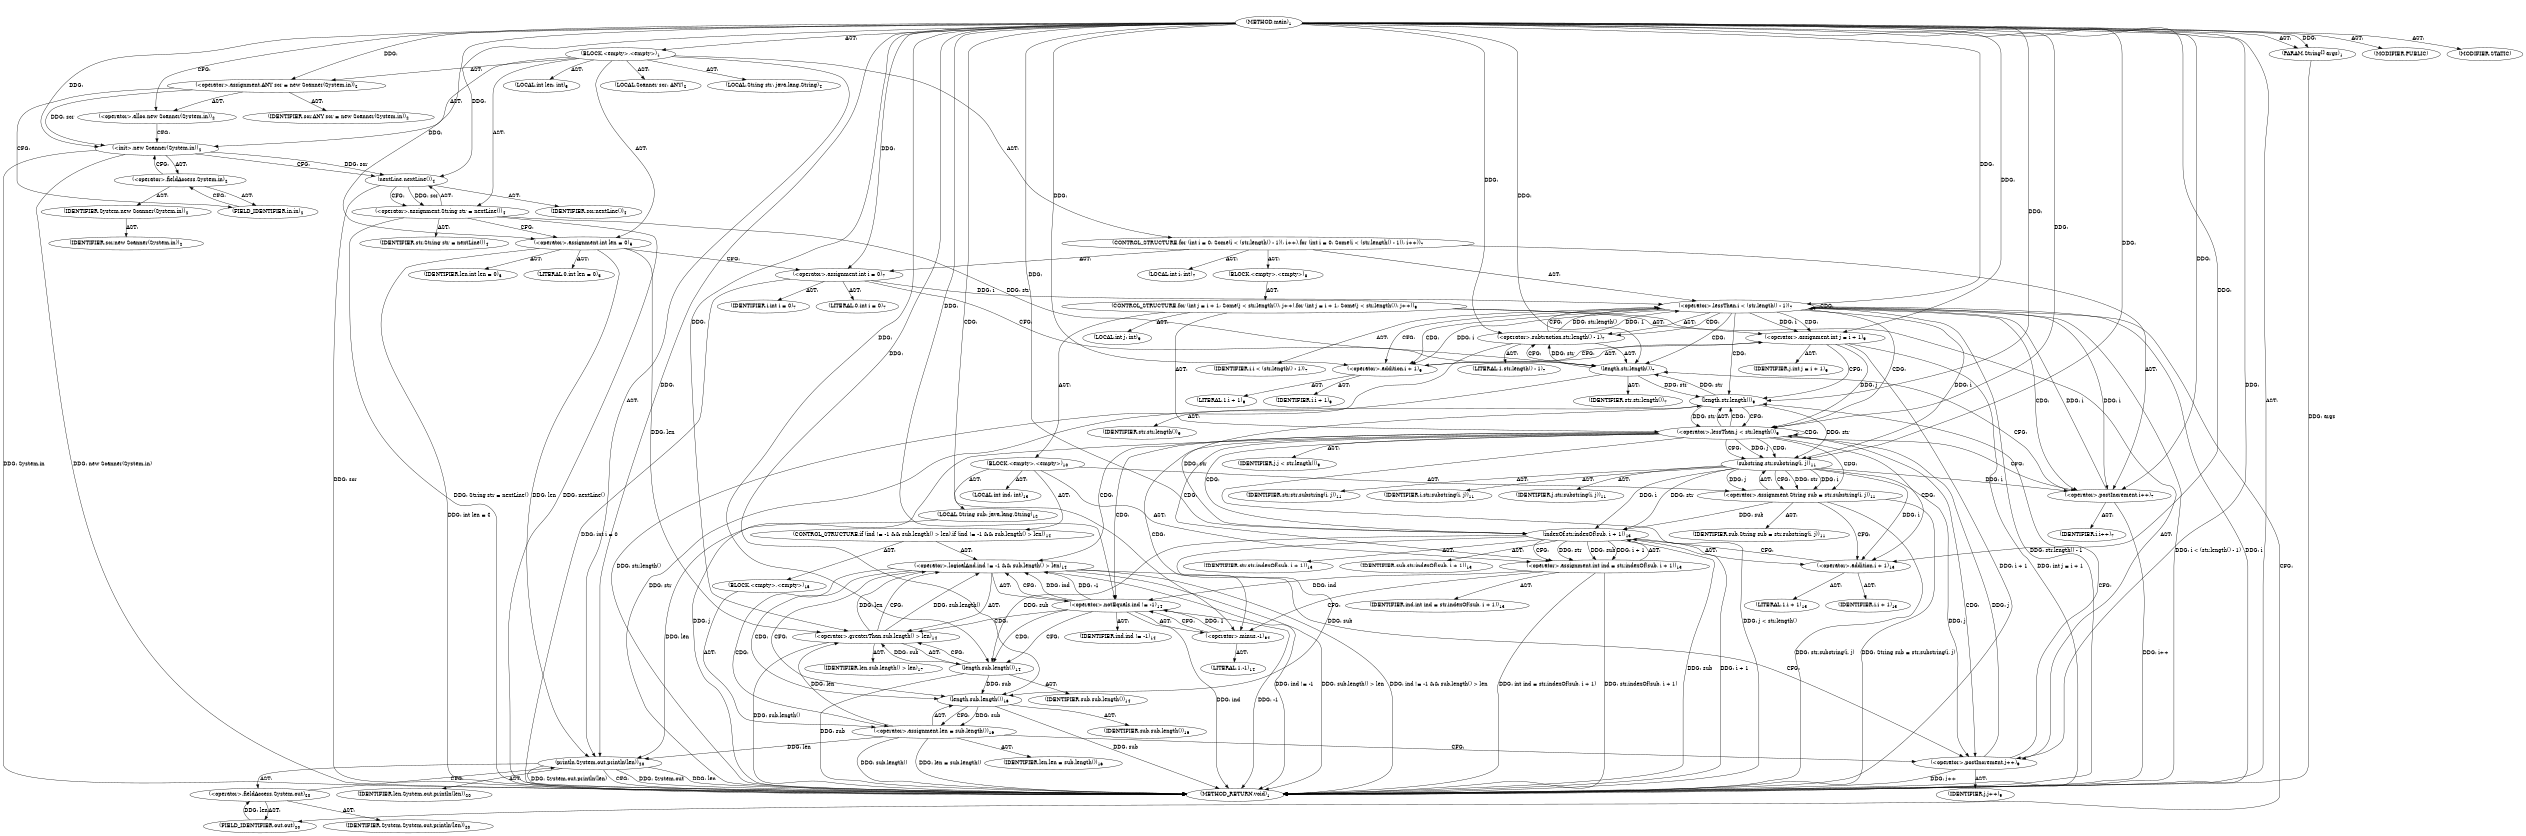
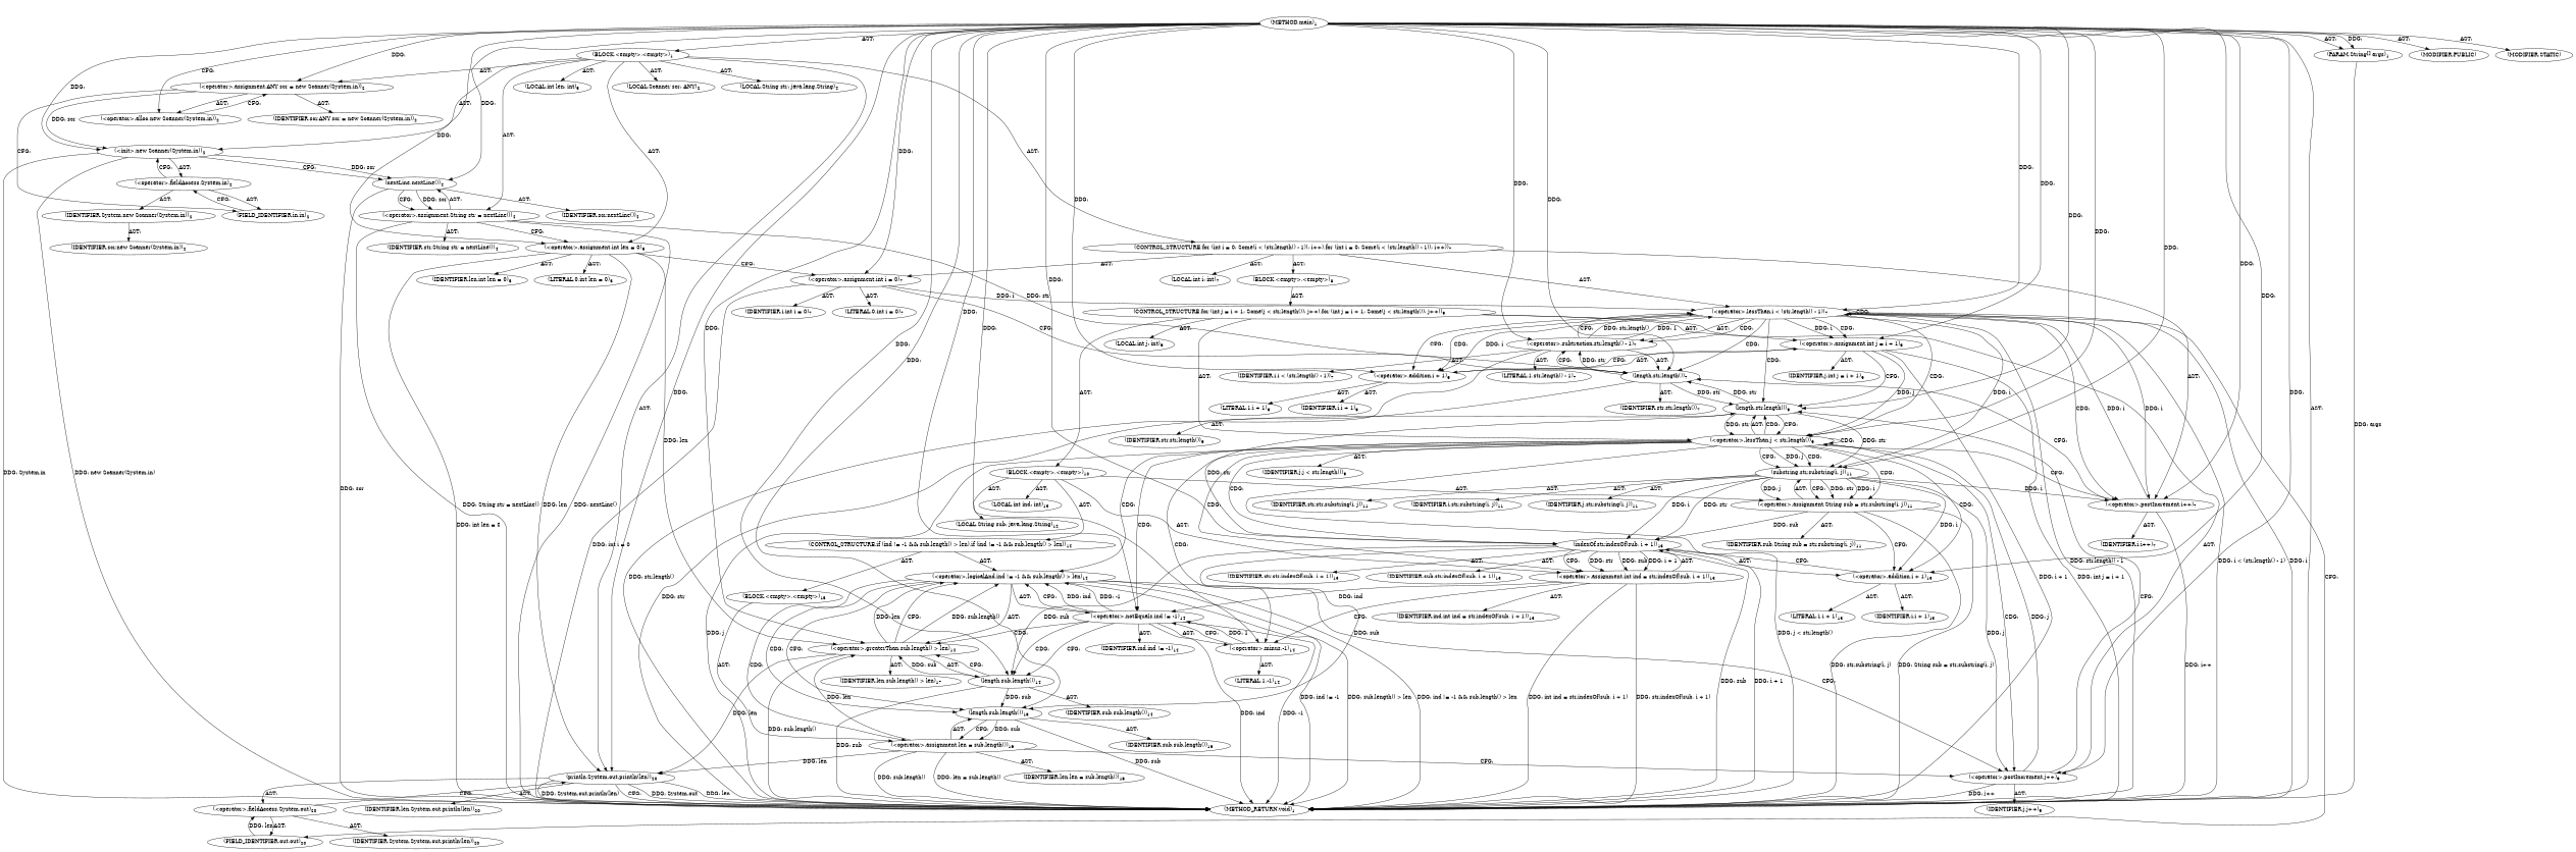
  digraph {
    n1 [label=<(METHOD,main)<SUB>1</SUB>>]
    n2 [label=<(PARAM,String[] args)<SUB>1</SUB>>]
    n3 [label=<(BLOCK,&lt;empty&gt;,&lt;empty&gt;)<SUB>1</SUB>>]
    n4 [label=<(&lt;operator&gt;.assignment,ANY scr = new Scanner(System.in))<SUB>2</SUB>>]
    n5 [label=<(&lt;operator&gt;.alloc,new Scanner(System.in))<SUB>2</SUB>>]
    n6 [label=<(&lt;init&gt;,new Scanner(System.in))<SUB>2</SUB>>]
    n7 [label=<(nextLine,nextLine())<SUB>4</SUB>>]
    n8 [label=<(&lt;operator&gt;.assignment,int len = 0)<SUB>5</SUB>>]
    n9 [label=<(&lt;operator&gt;.assignment,int i = 0)<SUB>7</SUB>>]
    n10 [label=<(&lt;operator&gt;.lessThan,i &lt; (str.length() - 1))<SUB>7</SUB>>]
    n11 [label=<(&lt;operator&gt;.subtraction,str.length() - 1)<SUB>7</SUB>>]
    n12 [label=<(length,str.length())<SUB>7</SUB>>]
    n13 [label=<(&lt;operator&gt;.postIncrement,i++)<SUB>7</SUB>>]
    n14 [label=<(&lt;operator&gt;.assignment,int j = i + 1)<SUB>9</SUB>>]
    n15 [label=<(&lt;operator&gt;.addition,i + 1)<SUB>9</SUB>>]
    n16 [label=<(&lt;operator&gt;.lessThan,j &lt; str.length())<SUB>9</SUB>>]
    n17 [label=<(length,str.length())<SUB>9</SUB>>]
    n18 [label=<(&lt;operator&gt;.postIncrement,j++)<SUB>9</SUB>>]
    n19 [label=<(substring,str.substring(i, j))<SUB>11</SUB>>]
    n20 [label=<(indexOf,str.indexOf(sub, i + 1))<SUB>13</SUB>>]
    n21 [label=<(&lt;operator&gt;.addition,i + 1)<SUB>13</SUB>>]
    n22 [label=<(&lt;operator&gt;.notEquals,ind != -1)<SUB>14</SUB>>]
-   n23 [label=<(&lt;operator&gt;.minus,-1)<SUB>94</SUB>>]
+   n23 [label=<(&lt;operator&gt;.minus,-1)<SUB>14</SUB>>]
    n24 [label=<(&lt;operator&gt;.greaterThan,sub.length() &gt; len)<SUB>14</SUB>>]
    n25 [label=<(length,sub.length())<SUB>14</SUB>>]
    n26 [label=<(length,sub.length())<SUB>16</SUB>>]
    n27 [label=<(println,System.out.println(len))<SUB>20</SUB>>]
    n28 [label=<(MODIFIER,PUBLIC)>]
    n29 [label=<(MODIFIER,STATIC)>]
    n30 [label=<(METHOD_RETURN,void)<SUB>1</SUB>>]
    n31 [label=<(LOCAL,Scanner scr: ANY)<SUB>2</SUB>>]
    n32 [label=<(LOCAL,String str: java.lang.String)<SUB>4</SUB>>]
    n33 [label=<(&lt;operator&gt;.assignment,String str = nextLine())<SUB>4</SUB>>]
    n34 [label=<(LOCAL,int len: int)<SUB>5</SUB>>]
    n35 [label=<(CONTROL_STRUCTURE,for (int i = 0; Some(i &lt; (str.length() - 1)); i++),for (int i = 0; Some(i &lt; (str.length() - 1)); i++))<SUB>7</SUB>>]
    n36 [label=<(IDENTIFIER,scr,ANY scr = new Scanner(System.in))<SUB>2</SUB>>]
    n37 [label=<(FIELD_IDENTIFIER,in,in)<SUB>2</SUB>>]
    n38 [label=<(&lt;operator&gt;.fieldAccess,System.in)<SUB>2</SUB>>]
    n39 [label=<(IDENTIFIER,scr,nextLine())<SUB>4</SUB>>]
    n40 [label=<(IDENTIFIER,len,int len = 0)<SUB>5</SUB>>]
    n41 [label=<(LITERAL,0,int len = 0)<SUB>5</SUB>>]
    n42 [label=<(IDENTIFIER,i,int i = 0)<SUB>7</SUB>>]
    n43 [label=<(LITERAL,0,int i = 0)<SUB>7</SUB>>]
    n44 [label=<(IDENTIFIER,i,i &lt; (str.length() - 1))<SUB>7</SUB>>]
    n45 [label=<(FIELD_IDENTIFIER,out,out)<SUB>20</SUB>>]
    n46 [label=<(LITERAL,1,str.length() - 1)<SUB>7</SUB>>]
    n47 [label=<(IDENTIFIER,str,str.length())<SUB>7</SUB>>]
    n48 [label=<(IDENTIFIER,i,i++)<SUB>7</SUB>>]
    n49 [label=<(IDENTIFIER,j,int j = i + 1)<SUB>9</SUB>>]
    n50 [label=<(IDENTIFIER,i,i + 1)<SUB>9</SUB>>]
    n51 [label=<(LITERAL,1,i + 1)<SUB>9</SUB>>]
    n52 [label=<(IDENTIFIER,j,j &lt; str.length())<SUB>9</SUB>>]
    n53 [label=<(&lt;operator&gt;.assignment,String sub = str.substring(i, j))<SUB>11</SUB>>]
    n54 [label=<(&lt;operator&gt;.assignment,int ind = str.indexOf(sub, i + 1))<SUB>13</SUB>>]
    n55 [label=<(&lt;operator&gt;.logicalAnd,ind != -1 &amp;&amp; sub.length() &gt; len)<SUB>14</SUB>>]
    n56 [label=<(IDENTIFIER,str,str.length())<SUB>9</SUB>>]
    n57 [label=<(IDENTIFIER,j,j++)<SUB>9</SUB>>]
    n58 [label=<(IDENTIFIER,str,str.substring(i, j))<SUB>11</SUB>>]
    n59 [label=<(IDENTIFIER,i,str.substring(i, j))<SUB>11</SUB>>]
    n60 [label=<(IDENTIFIER,j,str.substring(i, j))<SUB>11</SUB>>]
    n61 [label=<(IDENTIFIER,str,str.indexOf(sub, i + 1))<SUB>13</SUB>>]
    n62 [label=<(IDENTIFIER,sub,str.indexOf(sub, i + 1))<SUB>13</SUB>>]
    n63 [label=<(IDENTIFIER,i,i + 1)<SUB>13</SUB>>]
    n64 [label=<(LITERAL,1,i + 1)<SUB>13</SUB>>]
    n65 [label=<(IDENTIFIER,ind,ind != -1)<SUB>14</SUB>>]
    n66 [label=<(LITERAL,1,-1)<SUB>14</SUB>>]
    n67 [label=<(IDENTIFIER,len,sub.length() &gt; len)<SUB>17</SUB>>]
    n68 [label=<(IDENTIFIER,sub,sub.length())<SUB>14</SUB>>]
    n69 [label=<(&lt;operator&gt;.assignment,len = sub.length())<SUB>16</SUB>>]
    n70 [label=<(IDENTIFIER,sub,sub.length())<SUB>16</SUB>>]
    n71 [label=<(&lt;operator&gt;.fieldAccess,System.out)<SUB>20</SUB>>]
    n72 [label=<(IDENTIFIER,len,System.out.println(len))<SUB>20</SUB>>]
    n73 [label=<(IDENTIFIER,str,String str = nextLine())<SUB>4</SUB>>]
    n74 [label=<(LOCAL,int i: int)<SUB>7</SUB>>]
    n75 [label=<(BLOCK,&lt;empty&gt;,&lt;empty&gt;)<SUB>8</SUB>>]
    n76 [label=<(IDENTIFIER,scr,new Scanner(System.in))<SUB>2</SUB>>]
    n77 [label=<(IDENTIFIER,System,new Scanner(System.in))<SUB>2</SUB>>]
    n78 [label=<(CONTROL_STRUCTURE,for (int j = i + 1; Some(j &lt; str.length()); j++),for (int j = i + 1; Some(j &lt; str.length()); j++))<SUB>9</SUB>>]
    n79 [label=<(LOCAL,int j: int)<SUB>9</SUB>>]
    n80 [label=<(BLOCK,&lt;empty&gt;,&lt;empty&gt;)<SUB>10</SUB>>]
    n81 [label=<(LOCAL,String sub: java.lang.String)<SUB>12</SUB>>]
    n82 [label=<(LOCAL,int ind: int)<SUB>13</SUB>>]
    n83 [label=<(CONTROL_STRUCTURE,if (ind != -1 &amp;&amp; sub.length() &gt; len),if (ind != -1 &amp;&amp; sub.length() &gt; len))<SUB>14</SUB>>]
    n84 [label=<(IDENTIFIER,sub,String sub = str.substring(i, j))<SUB>11</SUB>>]
    n85 [label=<(IDENTIFIER,ind,int ind = str.indexOf(sub, i + 1))<SUB>13</SUB>>]
    n86 [label=<(BLOCK,&lt;empty&gt;,&lt;empty&gt;)<SUB>15</SUB>>]
    n87 [label=<(IDENTIFIER,len,len = sub.length())<SUB>16</SUB>>]
    n88 [label=<(IDENTIFIER,System,System.out.println(len))<SUB>20</SUB>>]
    n1 -> n2 [label="AST: "]
    n1 -> n2 [label="DDG: "]
    n1 -> n3 [label="AST: "]
    n1 -> n4 [label="DDG: "]
    n1 -> n5 [label="CFG: "]
    n1 -> n6 [label="DDG: "]
    n1 -> n7 [label="DDG: "]
    n1 -> n8 [label="DDG: "]
    n1 -> n9 [label="DDG: "]
    n1 -> n10 [label="DDG: "]
    n1 -> n11 [label="DDG: "]
    n1 -> n12 [label="DDG: "]
    n1 -> n13 [label="DDG: "]
    n1 -> n14 [label="DDG: "]
    n1 -> n15 [label="DDG: "]
    n1 -> n16 [label="DDG: "]
    n1 -> n17 [label="DDG: "]
    n1 -> n18 [label="DDG: "]
    n1 -> n19 [label="DDG: "]
    n1 -> n20 [label="DDG: "]
    n1 -> n21 [label="DDG: "]
    n1 -> n22 [label="DDG: "]
-   n1 -> n23 [label="CDG: "]
+   n1 -> n23 [label="DDG: "]
    n1 -> n24 [label="DDG: "]
    n1 -> n25 [label="DDG: "]
    n1 -> n26 [label="DDG: "]
    n1 -> n27 [label="DDG: "]
    n1 -> n28 [label="AST: "]
    n1 -> n29 [label="AST: "]
    n1 -> n30 [label="AST: "]
    n2 -> n30 [label="DDG: args"]
    n3 -> n4 [label="AST: "]
    n3 -> n6 [label="AST: "]
    n3 -> n8 [label="AST: "]
    n3 -> n27 [label="AST: "]
    n3 -> n31 [label="AST: "]
    n3 -> n32 [label="AST: "]
    n3 -> n33 [label="AST: "]
    n3 -> n34 [label="AST: "]
    n3 -> n35 [label="AST: "]
    n4 -> n5 [label="AST: "]
    n4 -> n6 [label="DDG: scr"]
    n4 -> n36 [label="AST: "]
    n4 -> n37 [label="CFG: "]
-   n5 -> n6 [label="CFG: "]
+   n5 -> n4 [label="CFG: "]
    n6 -> n7 [label="CFG: "]
    n6 -> n7 [label="DDG: scr"]
    n6 -> n30 [label="DDG: System.in"]
    n6 -> n30 [label="DDG: new Scanner(System.in)"]
    n6 -> n38 [label="AST: "]
    n7 -> n30 [label="DDG: scr"]
    n7 -> n33 [label="CFG: "]
    n7 -> n33 [label="DDG: scr"]
    n7 -> n39 [label="AST: "]
    n8 -> n9 [label="CFG: "]
    n8 -> n24 [label="DDG: len"]
    n8 -> n27 [label="DDG: len"]
    n8 -> n30 [label="DDG: int len = 0"]
    n8 -> n40 [label="AST: "]
    n8 -> n41 [label="AST: "]
    n9 -> n10 [label="DDG: i"]
    n9 -> n12 [label="CFG: "]
    n9 -> n30 [label="DDG: int i = 0"]
    n9 -> n42 [label="AST: "]
    n9 -> n43 [label="AST: "]
    n10 -> n10 [label="CDG: "]
    n10 -> n11 [label="AST: "]
    n10 -> n11 [label="CDG: "]
    n10 -> n12 [label="CDG: "]
    n10 -> n13 [label="DDG: i"]
    n10 -> n13 [label="CDG: "]
    n10 -> n14 [label="DDG: i"]
    n10 -> n14 [label="CDG: "]
    n10 -> n15 [label="CFG: "]
    n10 -> n15 [label="DDG: i"]
    n10 -> n15 [label="CDG: "]
    n10 -> n16 [label="CDG: "]
    n10 -> n17 [label="CDG: "]
    n10 -> n19 [label="DDG: i"]
    n10 -> n30 [label="DDG: i"]
    n10 -> n30 [label="DDG: str.length() - 1"]
    n10 -> n30 [label="DDG: i &lt; (str.length() - 1)"]
-   n10 -> n44 [label="AST: "]
+   n11 -> n44 [label="AST: "]
    n10 -> n45 [label="CFG: "]
    n11 -> n10 [label="CFG: "]
    n11 -> n10 [label="DDG: str.length()"]
    n11 -> n10 [label="DDG: 1"]
    n11 -> n12 [label="AST: "]
    n11 -> n30 [label="DDG: str.length()"]
    n11 -> n46 [label="AST: "]
    n12 -> n11 [label="CFG: "]
    n12 -> n11 [label="DDG: str"]
    n12 -> n17 [label="DDG: str"]
    n12 -> n30 [label="DDG: str"]
    n12 -> n47 [label="AST: "]
    n13 -> n10 [label="DDG: i"]
    n13 -> n12 [label="CFG: "]
    n13 -> n30 [label="DDG: i++"]
    n13 -> n48 [label="AST: "]
    n14 -> n15 [label="AST: "]
    n14 -> n16 [label="DDG: j"]
    n14 -> n17 [label="CFG: "]
    n14 -> n30 [label="DDG: i + 1"]
    n14 -> n30 [label="DDG: int j = i + 1"]
    n14 -> n49 [label="AST: "]
    n15 -> n14 [label="CFG: "]
    n15 -> n50 [label="AST: "]
    n15 -> n51 [label="AST: "]
    n16 -> n13 [label="CFG: "]
    n16 -> n16 [label="CDG: "]
    n16 -> n17 [label="AST: "]
    n16 -> n17 [label="CDG: "]
    n16 -> n18 [label="CDG: "]
    n16 -> n19 [label="CFG: "]
    n16 -> n19 [label="DDG: j"]
    n16 -> n19 [label="CDG: "]
    n16 -> n20 [label="CDG: "]
    n16 -> n21 [label="CDG: "]
    n16 -> n22 [label="CDG: "]
    n16 -> n23 [label="CDG: "]
    n16 -> n30 [label="DDG: j"]
    n16 -> n30 [label="DDG: j &lt; str.length()"]
    n16 -> n52 [label="AST: "]
    n16 -> n53 [label="CDG: "]
    n16 -> n54 [label="CDG: "]
    n16 -> n55 [label="CDG: "]
    n17 -> n12 [label="DDG: str"]
    n17 -> n16 [label="CFG: "]
    n17 -> n16 [label="DDG: str"]
    n17 -> n19 [label="DDG: str"]
    n17 -> n56 [label="AST: "]
    n18 -> n16 [label="DDG: j"]
    n18 -> n17 [label="CFG: "]
    n18 -> n30 [label="DDG: j++"]
    n18 -> n57 [label="AST: "]
    n19 -> n13 [label="DDG: i"]
    n19 -> n18 [label="DDG: j"]
    n19 -> n20 [label="DDG: str"]
    n19 -> n20 [label="DDG: i"]
    n19 -> n21 [label="DDG: i"]
    n19 -> n53 [label="CFG: "]
    n19 -> n53 [label="DDG: str"]
    n19 -> n53 [label="DDG: i"]
    n19 -> n53 [label="DDG: j"]
    n19 -> n58 [label="AST: "]
    n19 -> n59 [label="AST: "]
    n19 -> n60 [label="AST: "]
    n20 -> n17 [label="DDG: str"]
    n20 -> n21 [label="AST: "]
    n20 -> n25 [label="DDG: sub"]
    n20 -> n26 [label="DDG: sub"]
    n20 -> n30 [label="DDG: sub"]
    n20 -> n30 [label="DDG: i + 1"]
    n20 -> n54 [label="CFG: "]
    n20 -> n54 [label="DDG: str"]
    n20 -> n54 [label="DDG: sub"]
    n20 -> n54 [label="DDG: i + 1"]
    n20 -> n61 [label="AST: "]
    n20 -> n62 [label="AST: "]
    n21 -> n20 [label="CFG: "]
    n21 -> n63 [label="AST: "]
    n21 -> n64 [label="AST: "]
    n22 -> n23 [label="AST: "]
    n22 -> n24 [label="CDG: "]
    n22 -> n25 [label="CFG: "]
    n22 -> n25 [label="CDG: "]
    n22 -> n30 [label="DDG: ind"]
    n22 -> n30 [label="DDG: -1"]
    n22 -> n55 [label="CFG: "]
    n22 -> n55 [label="DDG: ind"]
    n22 -> n55 [label="DDG: -1"]
    n22 -> n65 [label="AST: "]
    n23 -> n22 [label="CFG: "]
    n23 -> n22 [label="DDG: 1"]
    n23 -> n66 [label="AST: "]
    n24 -> n25 [label="AST: "]
-   n81 -> n27 [label="DDG: len"]
+   n24 -> n27 [label="DDG: len"]
    n24 -> n30 [label="DDG: sub.length()"]
    n24 -> n55 [label="CFG: "]
    n24 -> n55 [label="DDG: sub.length()"]
    n24 -> n55 [label="DDG: len"]
    n24 -> n67 [label="AST: "]
    n25 -> n24 [label="CFG: "]
    n25 -> n24 [label="DDG: sub"]
    n25 -> n26 [label="DDG: sub"]
    n25 -> n30 [label="DDG: sub"]
    n25 -> n68 [label="AST: "]
    n26 -> n30 [label="DDG: sub"]
    n26 -> n69 [label="CFG: "]
    n26 -> n69 [label="DDG: sub"]
    n26 -> n70 [label="AST: "]
    n27 -> n30 [label="CFG: "]
    n27 -> n30 [label="DDG: System.out"]
    n27 -> n30 [label="DDG: len"]
    n27 -> n30 [label="DDG: System.out.println(len)"]
    n27 -> n71 [label="AST: "]
    n27 -> n72 [label="AST: "]
    n33 -> n7 [label="AST: "]
    n33 -> n8 [label="CFG: "]
    n33 -> n12 [label="DDG: str"]
    n33 -> n30 [label="DDG: nextLine()"]
    n33 -> n30 [label="DDG: String str = nextLine()"]
    n33 -> n73 [label="AST: "]
    n35 -> n9 [label="AST: "]
    n35 -> n10 [label="AST: "]
    n35 -> n13 [label="AST: "]
    n35 -> n74 [label="AST: "]
    n35 -> n75 [label="AST: "]
    n37 -> n38 [label="CFG: "]
    n38 -> n6 [label="CFG: "]
    n38 -> n37 [label="AST: "]
    n38 -> n77 [label="AST: "]
    n45 -> n71 [label="DDG: len"]
    n53 -> n19 [label="AST: "]
    n53 -> n20 [label="DDG: sub"]
    n53 -> n21 [label="CFG: "]
    n53 -> n30 [label="DDG: str.substring(i, j)"]
    n53 -> n30 [label="DDG: String sub = str.substring(i, j)"]
    n53 -> n84 [label="AST: "]
    n54 -> n20 [label="AST: "]
    n54 -> n22 [label="DDG: ind"]
    n54 -> n23 [label="CFG: "]
    n54 -> n30 [label="DDG: str.indexOf(sub, i + 1)"]
    n54 -> n30 [label="DDG: int ind = str.indexOf(sub, i + 1)"]
    n54 -> n85 [label="AST: "]
    n55 -> n18 [label="CFG: "]
    n55 -> n22 [label="AST: "]
    n55 -> n24 [label="AST: "]
    n55 -> n26 [label="CFG: "]
    n55 -> n26 [label="CDG: "]
    n55 -> n30 [label="DDG: ind != -1"]
    n55 -> n30 [label="DDG: sub.length() &gt; len"]
    n55 -> n30 [label="DDG: ind != -1 &amp;&amp; sub.length() &gt; len"]
    n55 -> n69 [label="CDG: "]
    n69 -> n18 [label="CFG: "]
    n69 -> n24 [label="DDG: len"]
    n69 -> n26 [label="AST: "]
    n69 -> n27 [label="DDG: len"]
    n69 -> n30 [label="DDG: sub.length()"]
    n69 -> n30 [label="DDG: len = sub.length()"]
    n69 -> n87 [label="AST: "]
    n71 -> n27 [label="CFG: "]
    n71 -> n45 [label="AST: "]
    n71 -> n88 [label="AST: "]
    n75 -> n78 [label="AST: "]
    n77 -> n76 [label="AST: "]
    n78 -> n14 [label="AST: "]
    n78 -> n16 [label="AST: "]
    n78 -> n18 [label="AST: "]
    n78 -> n79 [label="AST: "]
    n78 -> n80 [label="AST: "]
    n80 -> n53 [label="AST: "]
    n80 -> n54 [label="AST: "]
    n80 -> n81 [label="AST: "]
    n80 -> n82 [label="AST: "]
    n80 -> n83 [label="AST: "]
    n83 -> n55 [label="AST: "]
    n83 -> n86 [label="AST: "]
    n86 -> n69 [label="AST: "]
  }
